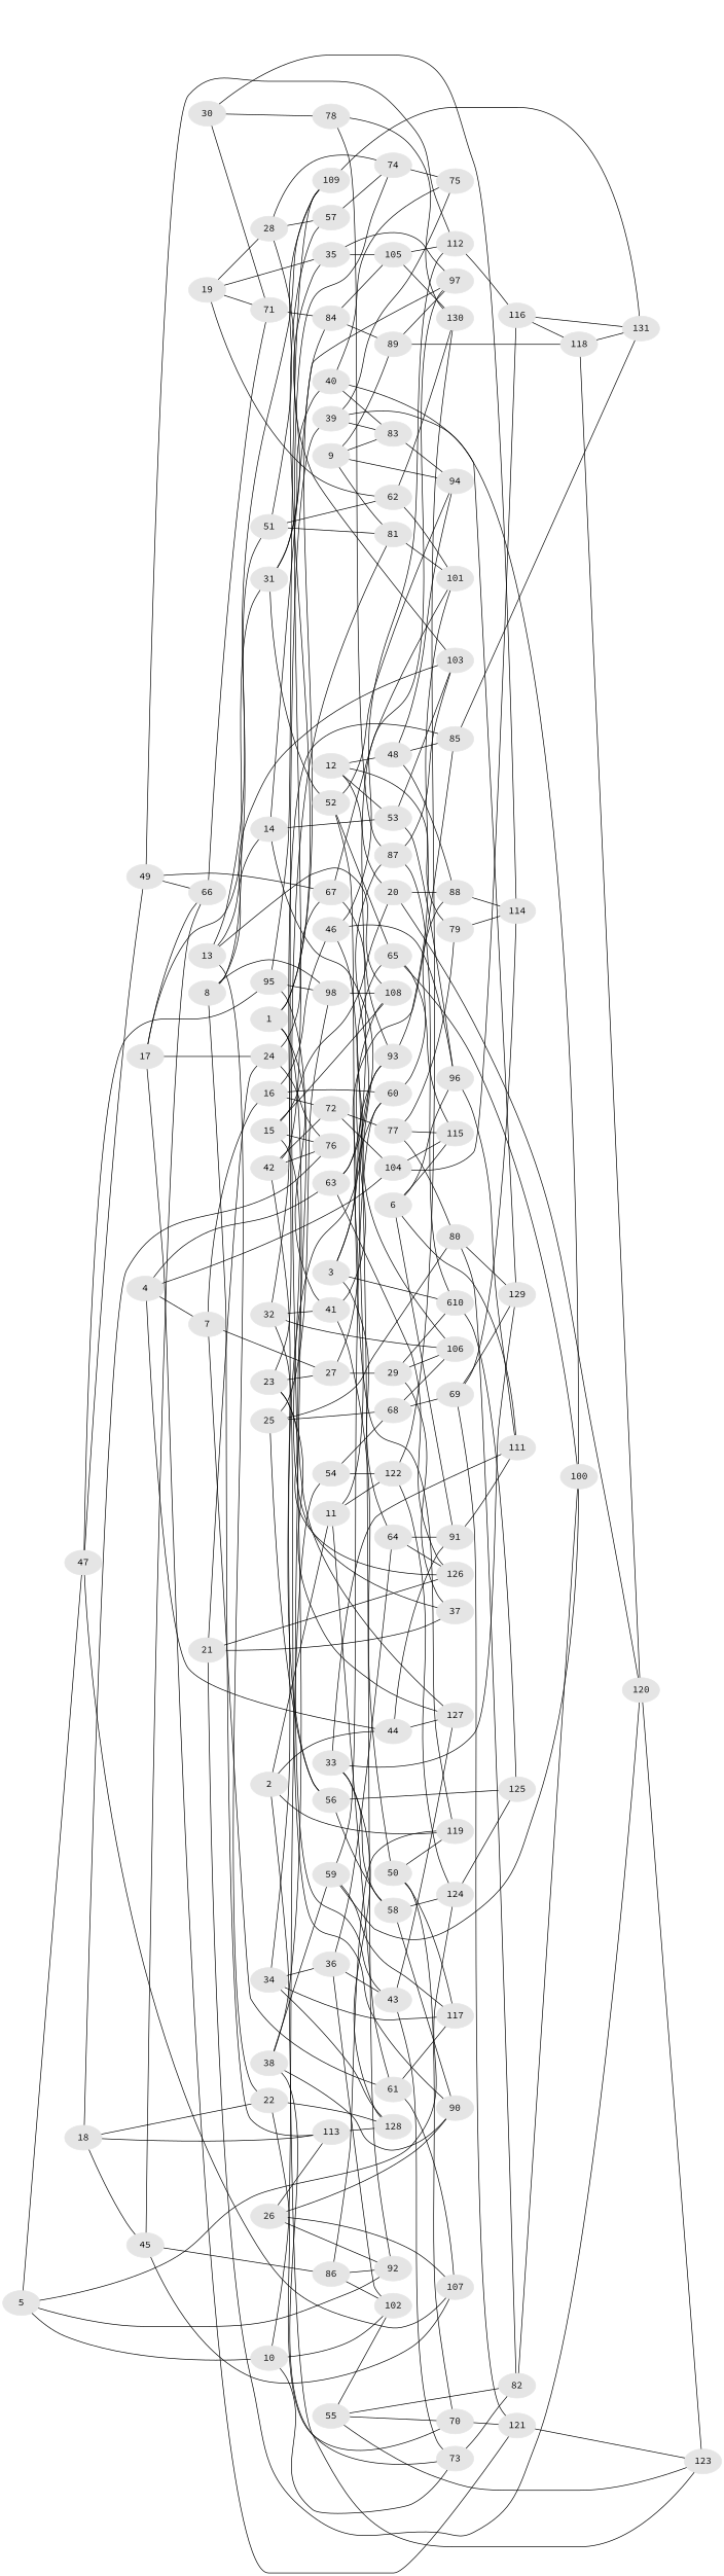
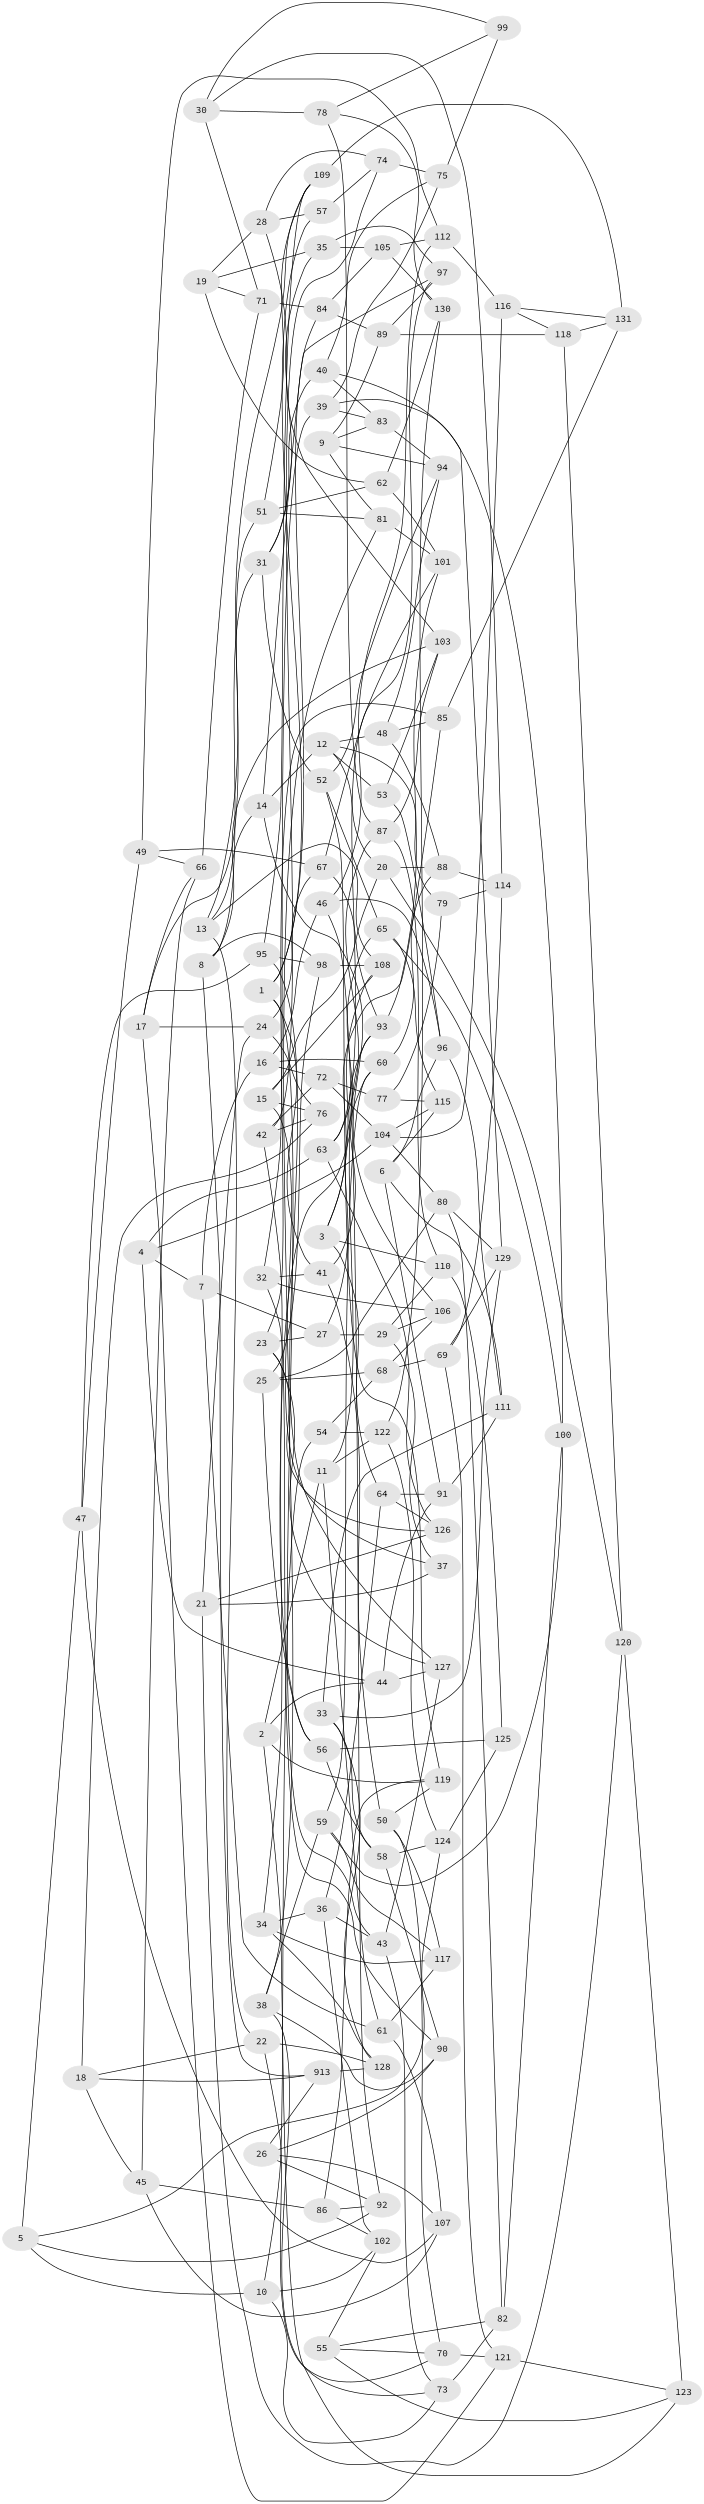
  graph {
    fontname="Source Code Pro"
    rankdir=LR
    node [color=gray90 fontname="Source Code Pro" style=filled]
    edge [fontname="Source Code Pro"]
    1
    41
    43
    57
    84
    93
    50
    73
    127
    74
    89
    105
    2
    11
    44
    119
    123
    61
    122
    91
    3
    64
    85
    108
-   110 [label=610]
+   110
    126
    131
    125
    4
    7
    63
    104
    16
    27
    97
    87
    115
    116
    5
    10
    47
    92
    124
    54
    102
    107
    49
    95
    6
    96
    111
    46
    60
    72
    29
    117
    8
    31
    98
    103
-   113
+   113 [label=913]
    35
    40
    52
    128
    9
    81
    83
    94
    101
    118
    68
    82
    130
    12
    20
    48
    53
    79
    88
    120
    114
    13
    14
    22
    109
    106
    70
    15
    37
    76
    112
    77
    17
    24
    51
    66
    121
    67
    62
    71
    18
    45
    86
    19
    28
    21
    23
    25
    56
    80
    58
    69
    129
    26
    90
    75
    30
    78
+   99
    65
    32
    39
    100
    33
    34
    36
    38
    59
    42
    55
    1 -- 41
    1 -- 43
    1 -- 57
    1 -- 84
    41 -- 93
    41 -- 50
    43 -- 73
    43 -- 127
    57 -- 74
    84 -- 89
    84 -- 105
    93 -- 101
    50 -- 119
    50 -- 117
    50 -- 70
    73 -- 82
    74 -- 75
    89 -- 97
    89 -- 118
    105 -- 130
    105 -- 112
    2 -- 11
    2 -- 44
    2 -- 119
    2 -- 123
    11 -- 93
    11 -- 61
    11 -- 122
    44 -- 127
    44 -- 91
    61 -- 107
    61 -- 117
    122 -- 124
    122 -- 130
    91 -- 111
    3 -- 64
    3 -- 85
    3 -- 108
    3 -- 110
    64 -- 91
    64 -- 126
    85 -- 131
    110 -- 125
    4 -- 44
    4 -- 7
    4 -- 63
    4 -- 104
    7 -- 61
    7 -- 16
    7 -- 27
    63 -- 126
    63 -- 97
    63 -- 87
    104 -- 115
    104 -- 116
    16 -- 46
    16 -- 60
    16 -- 72
    27 -- 60
    27 -- 29
    87 -- 110
    87 -- 103
    116 -- 131
    116 -- 118
    5 -- 10
    5 -- 47
    5 -- 92
    5 -- 124
    10 -- 73
    10 -- 54
    10 -- 102
    47 -- 107
    47 -- 49
    47 -- 95
    124 -- 125
    54 -- 122
    54 -- 68
    49 -- 112
    49 -- 66
    49 -- 67
    95 -- 127
    95 -- 98
    95 -- 109
    6 -- 91
    6 -- 115
    6 -- 96
    6 -- 111
    96 -- 111
    46 -- 92
    46 -- 96
    46 -- 112
    60 -- 88
    72 -- 104
    72 -- 77
    29 -- 110
    29 -- 106
    29 -- 37
    8 -- 31
    8 -- 98
    8 -- 103
    8 -- 113
    31 -- 35
    31 -- 40
    31 -- 52
    98 -- 108
    113 -- 128
    35 -- 105
    35 -- 97
    40 -- 83
    40 -- 129
    40 -- 75
    52 -- 119
    52 -- 94
    52 -- 65
    9 -- 89
    9 -- 81
    9 -- 83
    9 -- 94
    81 -- 101
    83 -- 94
    118 -- 131
    118 -- 120
    68 -- 106
    68 -- 69
    82 -- 100
    12 -- 20
    12 -- 48
    12 -- 53
    12 -- 79
    20 -- 88
    20 -- 120
    48 -- 85
    48 -- 94
    48 -- 88
    53 -- 96
    53 -- 103
    79 -- 114
    88 -- 114
    120 -- 123
    13 -- 108
    13 -- 14
    13 -- 22
    13 -- 109
    14 -- 97
-   14 -- 53
+   14 -- 12
    14 -- 106
    22 -- 128
    22 -- 70
    109 -- 131
    70 -- 121
    15 -- 108
    15 -- 20
    15 -- 37
    15 -- 76
    112 -- 116
    77 -- 115
    77 -- 79
-   77 -- 80
+   104 -- 80
    17 -- 24
    17 -- 51
    17 -- 66
    17 -- 121
    24 -- 76
    24 -- 67
    51 -- 81
    51 -- 109
    51 -- 62
    66 -- 71
    121 -- 123
    67 -- 93
    67 -- 101
    62 -- 101
    62 -- 130
    71 -- 84
    18 -- 113
    18 -- 22
    18 -- 76
    18 -- 45
    45 -- 107
    45 -- 66
    45 -- 86
    86 -- 119
    86 -- 92
    86 -- 102
    19 -- 35
    19 -- 62
    19 -- 71
    19 -- 28
    28 -- 57
    28 -- 74
    28 -- 103
    21 -- 126
    21 -- 120
    21 -- 37
    21 -- 24
    23 -- 127
    23 -- 85
    23 -- 126
    23 -- 27
    25 -- 98
    25 -- 68
    25 -- 56
    25 -- 80
    56 -- 125
    56 -- 58
    80 -- 82
    80 -- 129
    58 -- 124
    58 -- 90
    69 -- 114
    69 -- 121
    69 -- 129
    26 -- 92
    26 -- 107
    26 -- 113
    26 -- 90
+   75 -- 99
    30 -- 114
    30 -- 71
    30 -- 78
+   30 -- 99
    78 -- 87
    78 -- 130
+   78 -- 99
    65 -- 115
    65 -- 100
    32 -- 41
    32 -- 106
    32 -- 90
    32 -- 39
    39 -- 83
    39 -- 75
    39 -- 100
    33 -- 111
    33 -- 128
    33 -- 58
    33 -- 129
    34 -- 117
    34 -- 128
    34 -- 65
    34 -- 36
    36 -- 43
    36 -- 64
    36 -- 102
    38 -- 73
    38 -- 81
    38 -- 90
    38 -- 59
    59 -- 60
    59 -- 117
    59 -- 100
    42 -- 74
    42 -- 72
    42 -- 76
    42 -- 56
    55 -- 123
    55 -- 102
    55 -- 82
    55 -- 70
  }
